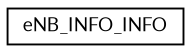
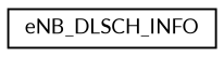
  digraph {
    rankdir=LR
    fontname=Lato
-   n1 [color=black fillcolor=white fontname=Lato fontsize=10 height=0.2 label=eNB_INFO_INFO shape=record style=filled width=0.4]
+   n1 [color=black fillcolor=white fontname=Lato fontsize=10 height=0.2 label=eNB_DLSCH_INFO shape=record style=filled width=0.4]
  }
